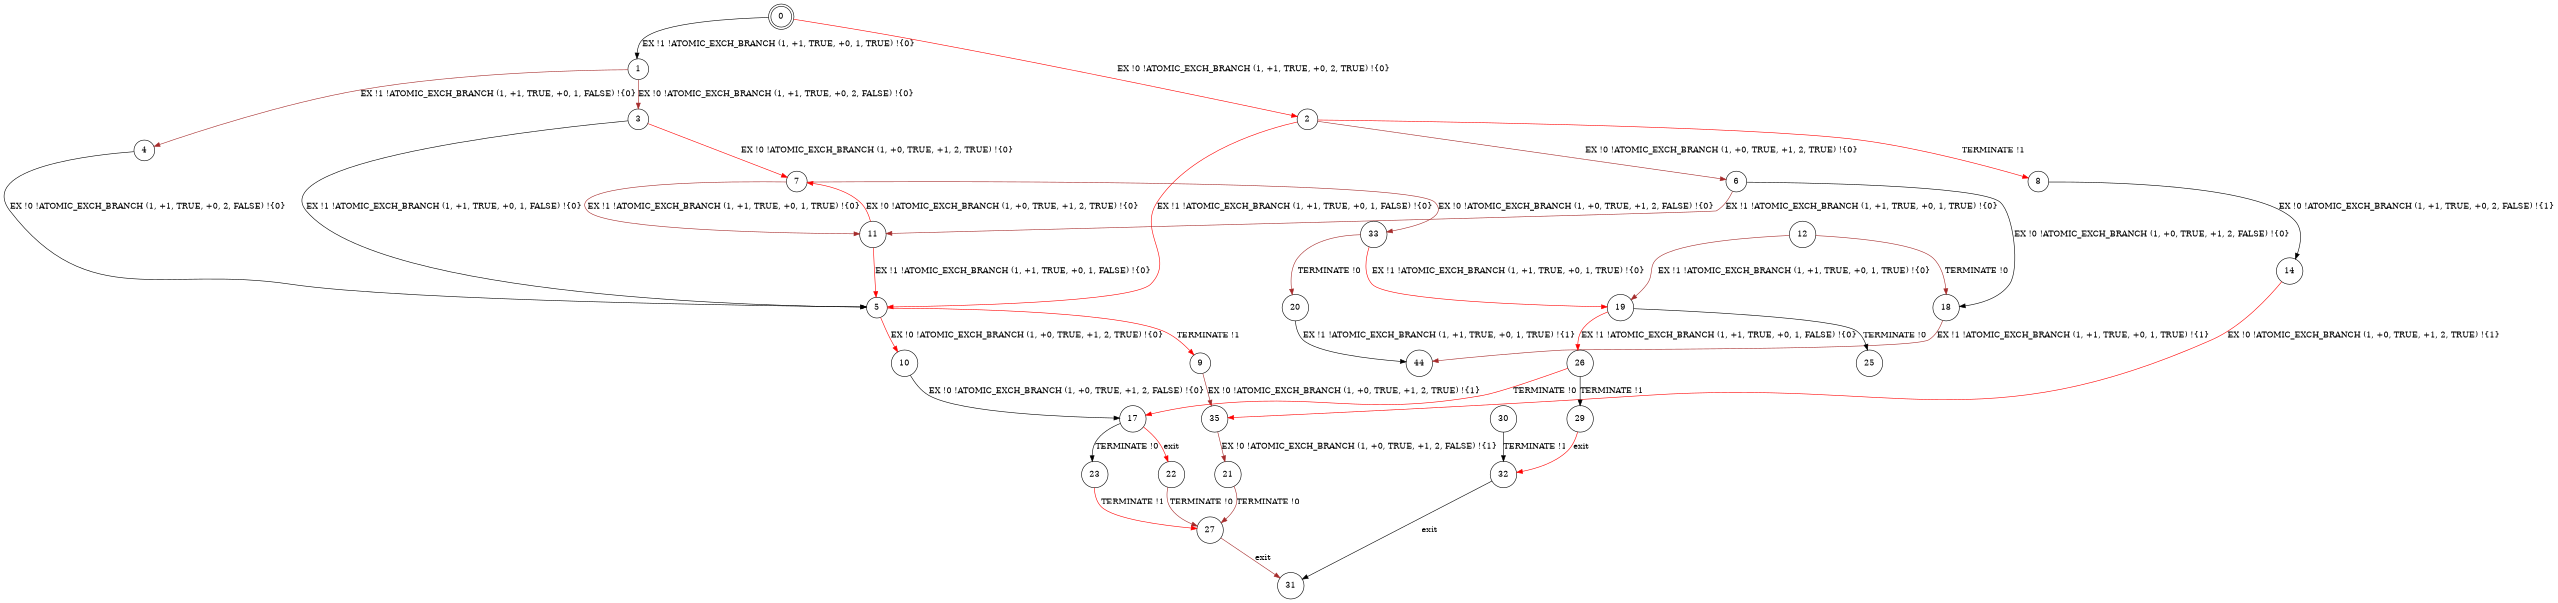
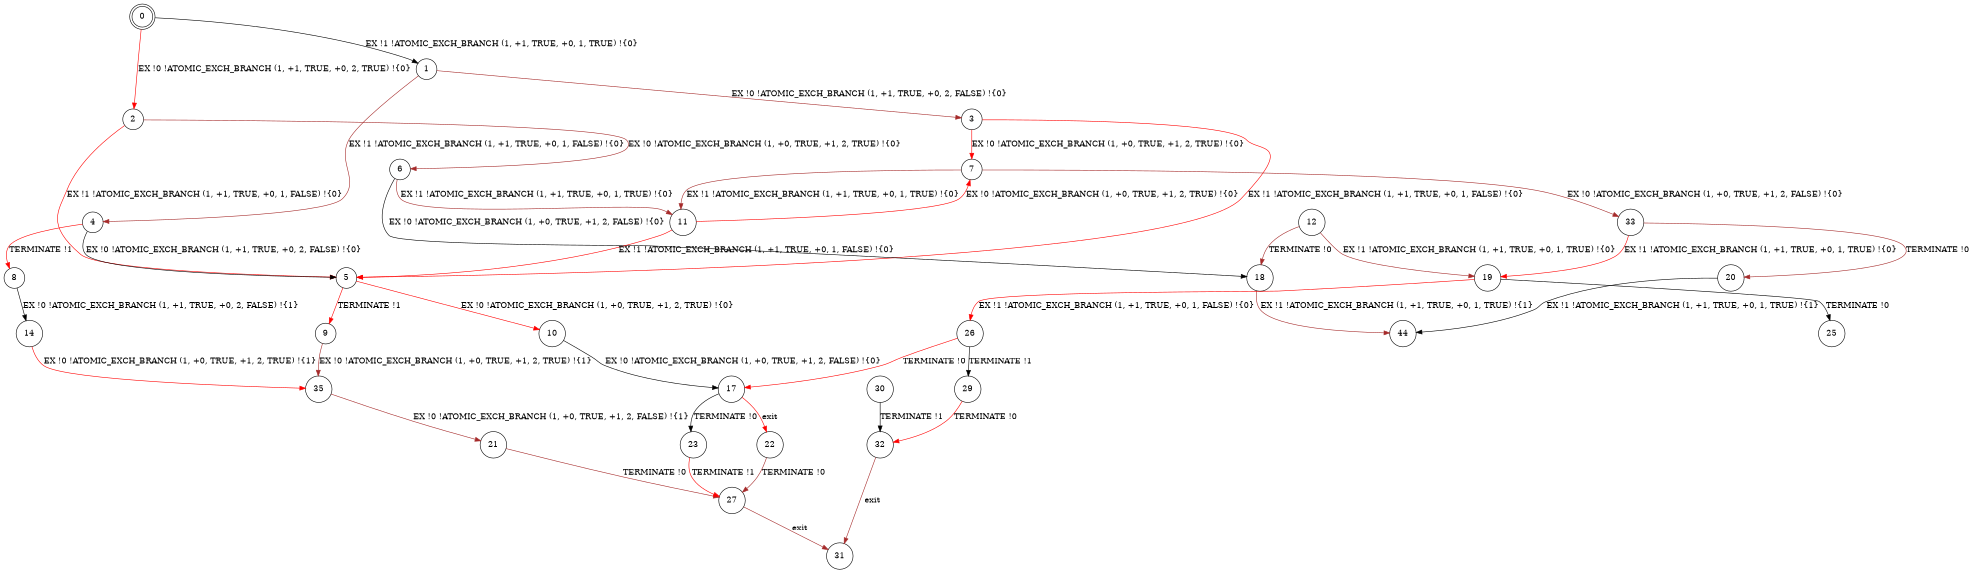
  digraph {
    node [shape=circle]
    edge [color=red]
    0 [peripheries=2]
    1
    2
    3
    4
    5
    6
    7
    8
    9
    10
    11
    18
    n14 [label=33]
    14
    n16 [label=35]
    17
    12
    19
    20
    21
    22
    23
    n24 [label=44]
    25
    26
    27
    29
    31
    32
    30
    0 -> 1 [color=black label="EX !1 !ATOMIC_EXCH_BRANCH (1, +1, TRUE, +0, 1, TRUE) !{0}"]
    0 -> 2 [label="EX !0 !ATOMIC_EXCH_BRANCH (1, +1, TRUE, +0, 2, TRUE) !{0}"]
    1 -> 3 [color=brown label="EX !0 !ATOMIC_EXCH_BRANCH (1, +1, TRUE, +0, 2, FALSE) !{0}"]
    1 -> 4 [color=brown label="EX !1 !ATOMIC_EXCH_BRANCH (1, +1, TRUE, +0, 1, FALSE) !{0}"]
    2 -> 5 [label="EX !1 !ATOMIC_EXCH_BRANCH (1, +1, TRUE, +0, 1, FALSE) !{0}"]
    2 -> 6 [color=brown label="EX !0 !ATOMIC_EXCH_BRANCH (1, +0, TRUE, +1, 2, TRUE) !{0}"]
-   3 -> 5 [color=black label="EX !1 !ATOMIC_EXCH_BRANCH (1, +1, TRUE, +0, 1, FALSE) !{0}"]
+   3 -> 5 [label="EX !1 !ATOMIC_EXCH_BRANCH (1, +1, TRUE, +0, 1, FALSE) !{0}"]
    3 -> 7 [label="EX !0 !ATOMIC_EXCH_BRANCH (1, +0, TRUE, +1, 2, TRUE) !{0}"]
    4 -> 5 [color=black label="EX !0 !ATOMIC_EXCH_BRANCH (1, +1, TRUE, +0, 2, FALSE) !{0}"]
-   2 -> 8 [label="TERMINATE !1"]
+   4 -> 8 [label="TERMINATE !1"]
    5 -> 9 [label="TERMINATE !1"]
    5 -> 10 [label="EX !0 !ATOMIC_EXCH_BRANCH (1, +0, TRUE, +1, 2, TRUE) !{0}"]
    6 -> 11 [color=brown label="EX !1 !ATOMIC_EXCH_BRANCH (1, +1, TRUE, +0, 1, TRUE) !{0}"]
    6 -> 18 [color=black label="EX !0 !ATOMIC_EXCH_BRANCH (1, +0, TRUE, +1, 2, FALSE) !{0}"]
    7 -> 11 [color=brown label="EX !1 !ATOMIC_EXCH_BRANCH (1, +1, TRUE, +0, 1, TRUE) !{0}"]
    7 -> n14 [color=brown label="EX !0 !ATOMIC_EXCH_BRANCH (1, +0, TRUE, +1, 2, FALSE) !{0}"]
    8 -> 14 [color=black label="EX !0 !ATOMIC_EXCH_BRANCH (1, +1, TRUE, +0, 2, FALSE) !{1}"]
    9 -> n16 [color=brown label="EX !0 !ATOMIC_EXCH_BRANCH (1, +0, TRUE, +1, 2, TRUE) !{1}"]
    10 -> 17 [color=black label="EX !0 !ATOMIC_EXCH_BRANCH (1, +0, TRUE, +1, 2, FALSE) !{0}"]
    11 -> 5 [label="EX !1 !ATOMIC_EXCH_BRANCH (1, +1, TRUE, +0, 1, FALSE) !{0}"]
    11 -> 7 [label="EX !0 !ATOMIC_EXCH_BRANCH (1, +0, TRUE, +1, 2, TRUE) !{0}"]
    18 -> n24 [color=brown label="EX !1 !ATOMIC_EXCH_BRANCH (1, +1, TRUE, +0, 1, TRUE) !{1}"]
    n14 -> 19 [label="EX !1 !ATOMIC_EXCH_BRANCH (1, +1, TRUE, +0, 1, TRUE) !{0}"]
    n14 -> 20 [color=brown label="TERMINATE !0"]
    14 -> n16 [label="EX !0 !ATOMIC_EXCH_BRANCH (1, +0, TRUE, +1, 2, TRUE) !{1}"]
    n16 -> 21 [color=brown label="EX !0 !ATOMIC_EXCH_BRANCH (1, +0, TRUE, +1, 2, FALSE) !{1}"]
    17 -> 22 [label=exit]
    17 -> 23 [color=black label="TERMINATE !0"]
    12 -> 18 [color=brown label="TERMINATE !0"]
    12 -> 19 [color=brown label="EX !1 !ATOMIC_EXCH_BRANCH (1, +1, TRUE, +0, 1, TRUE) !{0}"]
    19 -> 25 [color=black label="TERMINATE !0"]
    19 -> 26 [label="EX !1 !ATOMIC_EXCH_BRANCH (1, +1, TRUE, +0, 1, FALSE) !{0}"]
    20 -> n24 [color=black label="EX !1 !ATOMIC_EXCH_BRANCH (1, +1, TRUE, +0, 1, TRUE) !{1}"]
    21 -> 27 [color=brown label="TERMINATE !0"]
    22 -> 27 [color=brown label="TERMINATE !0"]
    23 -> 27 [label="TERMINATE !1"]
    26 -> 17 [label="TERMINATE !0"]
    26 -> 29 [color=black label="TERMINATE !1"]
    27 -> 31 [color=brown label=exit]
-   29 -> 32 [label=exit]
-   32 -> 31 [color=black label=exit]
+   29 -> 32 [label="TERMINATE !0"]
+   32 -> 31 [color=brown label=exit]
    30 -> 32 [color=black label="TERMINATE !1"]
  }
